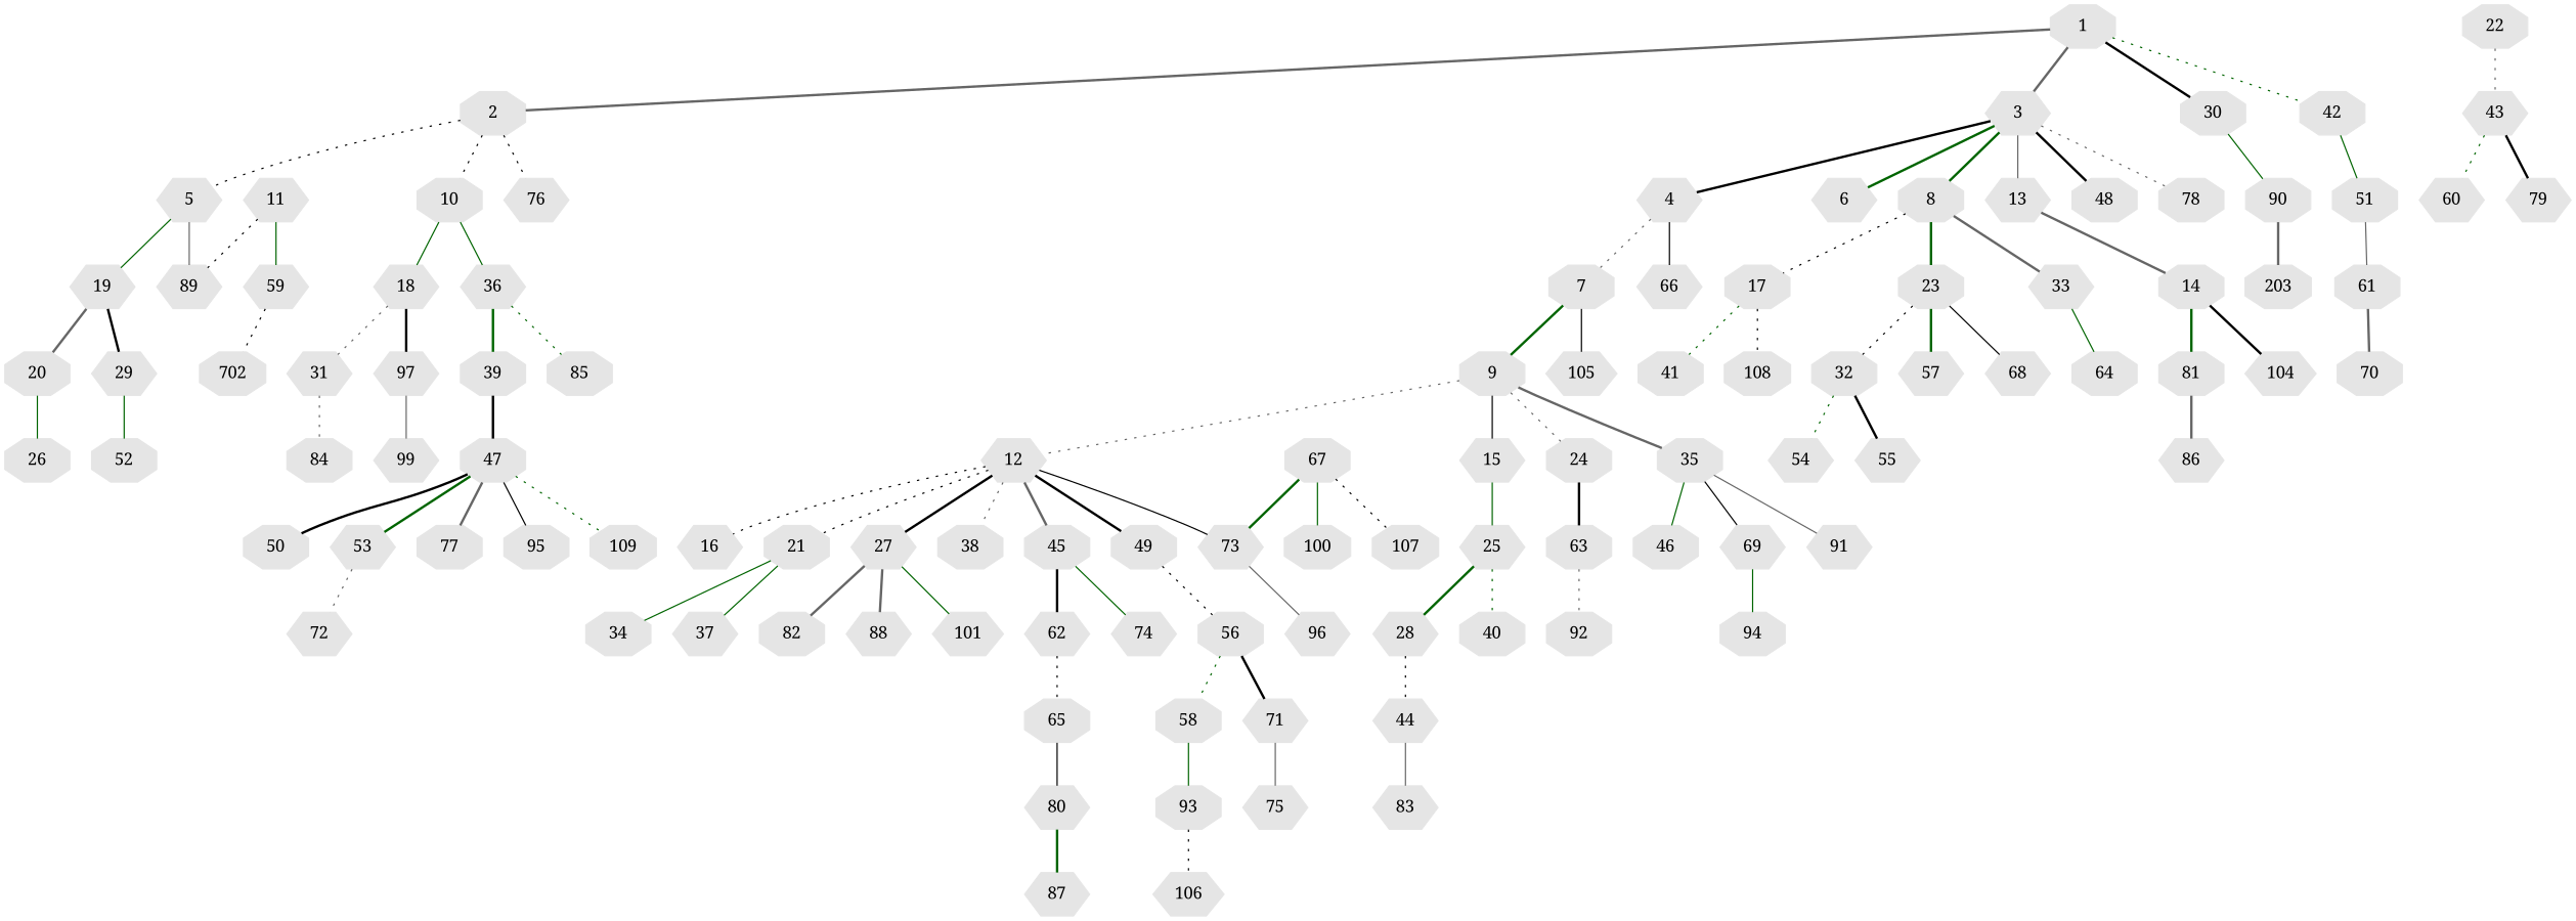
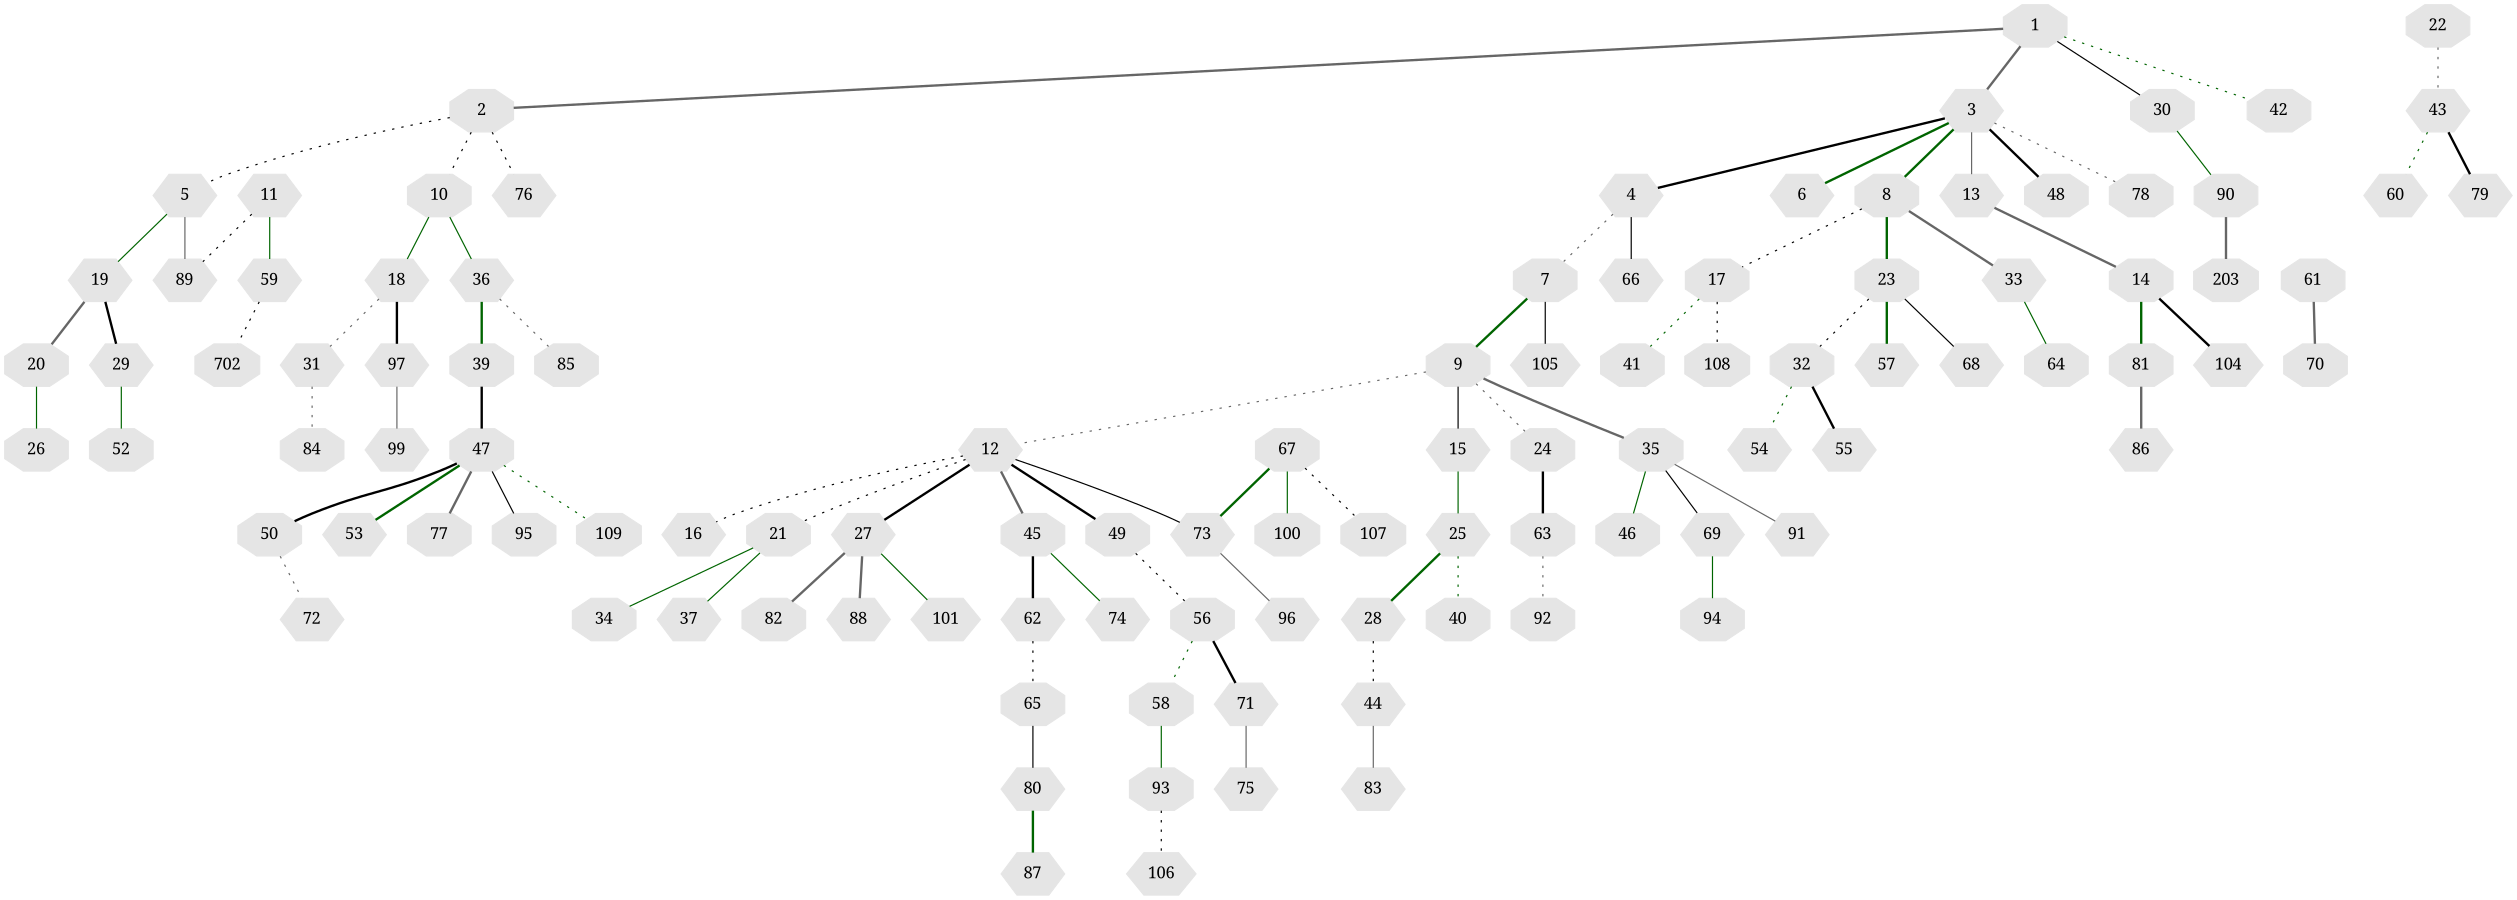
  graph {
    fontname="Noto Serif"
    node [color=gray90 fontname="Noto Serif" shape=octagon style=filled]
    edge [color=black fontname="Noto Serif" style=bold]
    1
    2
    3 [shape=hexagon]
    30
    42
    5 [shape=hexagon]
    10
    76 [shape=hexagon]
    4 [shape=hexagon]
    6 [shape=hexagon]
    8
    13 [shape=hexagon]
    48
    78
    90
-   51
    19 [shape=hexagon]
    89 [shape=hexagon]
    18 [shape=hexagon]
    36 [shape=hexagon]
    7
    66 [shape=hexagon]
    17
    23
    33 [shape=hexagon]
    14
    9
    105 [shape=hexagon]
    11 [shape=hexagon]
    59 [shape=hexagon]
    20
    29 [shape=hexagon]
    12 [shape=hexagon]
    15 [shape=hexagon]
    24
    35
    41
    108
    32
    57 [shape=hexagon]
    68 [shape=hexagon]
    64
    16 [shape=hexagon]
    21
    27 [shape=hexagon]
-   38
    45
    49
    73 [shape=hexagon]
    25 [shape=hexagon]
    63
    46
    69 [shape=hexagon]
    91 [shape=hexagon]
    31 [shape=hexagon]
    97 [shape=hexagon]
    43 [shape=hexagon]
    22
    39
    85
    n61 [label=702]
    34
    37 [shape=hexagon]
    82
    88 [shape=hexagon]
    101 [shape=hexagon]
    62 [shape=hexagon]
    74 [shape=hexagon]
    56
    67
    100
    107
    81
    104 [shape=hexagon]
    86 [shape=hexagon]
    28 [shape=hexagon]
    40
    84
    99 [shape=hexagon]
    26
    52
    60 [shape=hexagon]
    79 [shape=hexagon]
    54 [shape=hexagon]
    55 [shape=hexagon]
    92
    44 [shape=hexagon]
    83 [shape=hexagon]
    n89 [label=203]
    94
    47
    50
    53 [shape=hexagon]
    77
    95
    109
    61
    65
    72 [shape=hexagon]
    58
    71 [shape=hexagon]
    70
    93
    75 [shape=hexagon]
    106 [shape=hexagon]
    80 [shape=hexagon]
    87 [shape=hexagon]
    96 [shape=hexagon]
    1 -- 2 [color=gray40]
    1 -- 3 [color=gray40]
-   1 -- 30
+   1 -- 30 [style=solid]
    1 -- 42 [color=darkgreen style=dotted]
    2 -- 5 [style=dotted]
    2 -- 10 [style=dotted]
    2 -- 76 [style=dotted]
    3 -- 4
    3 -- 6 [color=darkgreen]
    3 -- 8 [color=darkgreen]
    3 -- 13 [color=gray40 style=solid]
    3 -- 48
    3 -- 78 [color=gray40 style=dotted]
    30 -- 90 [color=darkgreen style=solid]
-   42 -- 51 [color=darkgreen style=solid]
    5 -- 19 [color=darkgreen style=solid]
    5 -- 89 [color=gray40 style=solid]
    10 -- 18 [color=darkgreen style=solid]
    10 -- 36 [color=darkgreen style=solid]
    4 -- 7 [color=gray40 style=dotted]
    4 -- 66 [style=solid]
    8 -- 17 [style=dotted]
    8 -- 23 [color=darkgreen]
    8 -- 33 [color=gray40]
    13 -- 14 [color=gray40]
    90 -- n89 [color=gray40]
-   51 -- 61 [color=gray40 style=solid]
    19 -- 20 [color=gray40]
    19 -- 29
    18 -- 31 [color=gray40 style=dotted]
    18 -- 97
    36 -- 39 [color=darkgreen]
-   36 -- 85 [color=darkgreen style=dotted]
+   36 -- 85 [color=gray40 style=dotted]
    7 -- 9 [color=darkgreen]
    7 -- 105 [style=solid]
    17 -- 41 [color=darkgreen style=dotted]
    17 -- 108 [style=dotted]
    23 -- 32 [style=dotted]
    23 -- 57 [color=darkgreen]
    23 -- 68 [style=solid]
    33 -- 64 [color=darkgreen style=solid]
    14 -- 81 [color=darkgreen]
    14 -- 104
    9 -- 12 [color=gray40 style=dotted]
    9 -- 15 [style=solid]
    9 -- 24 [color=gray40 style=dotted]
    9 -- 35 [color=gray40]
    11 -- 89 [style=dotted]
    11 -- 59 [color=darkgreen style=solid]
    59 -- n61 [style=dotted]
    20 -- 26 [color=darkgreen style=solid]
    29 -- 52 [color=darkgreen style=solid]
    12 -- 16 [style=dotted]
    12 -- 21 [style=dotted]
    12 -- 27
-   12 -- 38 [color=gray40 style=dotted]
    12 -- 45 [color=gray40]
    12 -- 49
    12 -- 73 [style=solid]
    15 -- 25 [color=darkgreen style=solid]
    24 -- 63
    35 -- 46 [color=darkgreen style=solid]
    35 -- 69 [style=solid]
    35 -- 91 [color=gray40 style=solid]
    32 -- 54 [color=darkgreen style=dotted]
    32 -- 55
    21 -- 34 [color=darkgreen style=solid]
    21 -- 37 [color=darkgreen style=solid]
    27 -- 82 [color=gray40]
    27 -- 88 [color=gray40]
    27 -- 101 [color=darkgreen style=solid]
    45 -- 62
    45 -- 74 [color=darkgreen style=solid]
    49 -- 56 [style=dotted]
    73 -- 96 [color=gray40 style=solid]
    25 -- 28 [color=darkgreen]
    25 -- 40 [color=darkgreen style=dotted]
    63 -- 92 [color=gray40 style=dotted]
    69 -- 94 [color=darkgreen style=solid]
    31 -- 84 [color=gray40 style=dotted]
    97 -- 99 [color=gray40 style=solid]
    43 -- 60 [color=darkgreen style=dotted]
    43 -- 79
    22 -- 43 [color=gray40 style=dotted]
    39 -- 47
    62 -- 65 [style=dotted]
    56 -- 58 [color=darkgreen style=dotted]
    56 -- 71
    67 -- 73 [color=darkgreen]
    67 -- 100 [color=darkgreen style=solid]
    67 -- 107 [style=dotted]
    81 -- 86 [color=gray40]
    28 -- 44 [style=dotted]
    44 -- 83 [color=gray40 style=solid]
    47 -- 50
    47 -- 53 [color=darkgreen]
    47 -- 77 [color=gray40]
    47 -- 95 [style=solid]
    47 -- 109 [color=darkgreen style=dotted]
-   53 -- 72 [color=gray40 style=dotted]
+   50 -- 72 [color=gray40 style=dotted]
    61 -- 70 [color=gray40]
    65 -- 80 [style=solid]
    58 -- 93 [color=darkgreen style=solid]
    71 -- 75 [color=gray40 style=solid]
    93 -- 106 [style=dotted]
    80 -- 87 [color=darkgreen]
  }
